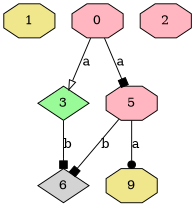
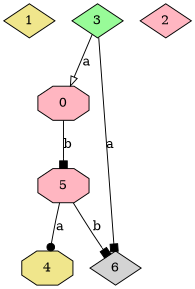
  strict digraph {
    node [fillcolor=lightpink shape=diamond style=filled]
    edge [arrowhead=box]
-   1 [fillcolor=khaki shape=octagon]
+   1 [fillcolor=khaki]
    0 [shape=octagon]
    3 [fillcolor=palegreen]
    5 [shape=octagon]
    6 [fillcolor=lightgrey]
-   4 [fillcolor=khaki shape=octagon label=9]
-   2 [shape=octagon]
-   0 -> 3 [arrowhead=onormal label=a]
-   0 -> 5 [label=a]
-   3 -> 6 [label=b]
+   4 [fillcolor=khaki shape=octagon]
+   2
+   3 -> 0 [arrowhead=onormal label=a]
+   0 -> 5 [label=b]
+   3 -> 6 [label=a]
    5 -> 6 [label=b]
    5 -> 4 [arrowhead=dot label=a]
  }
